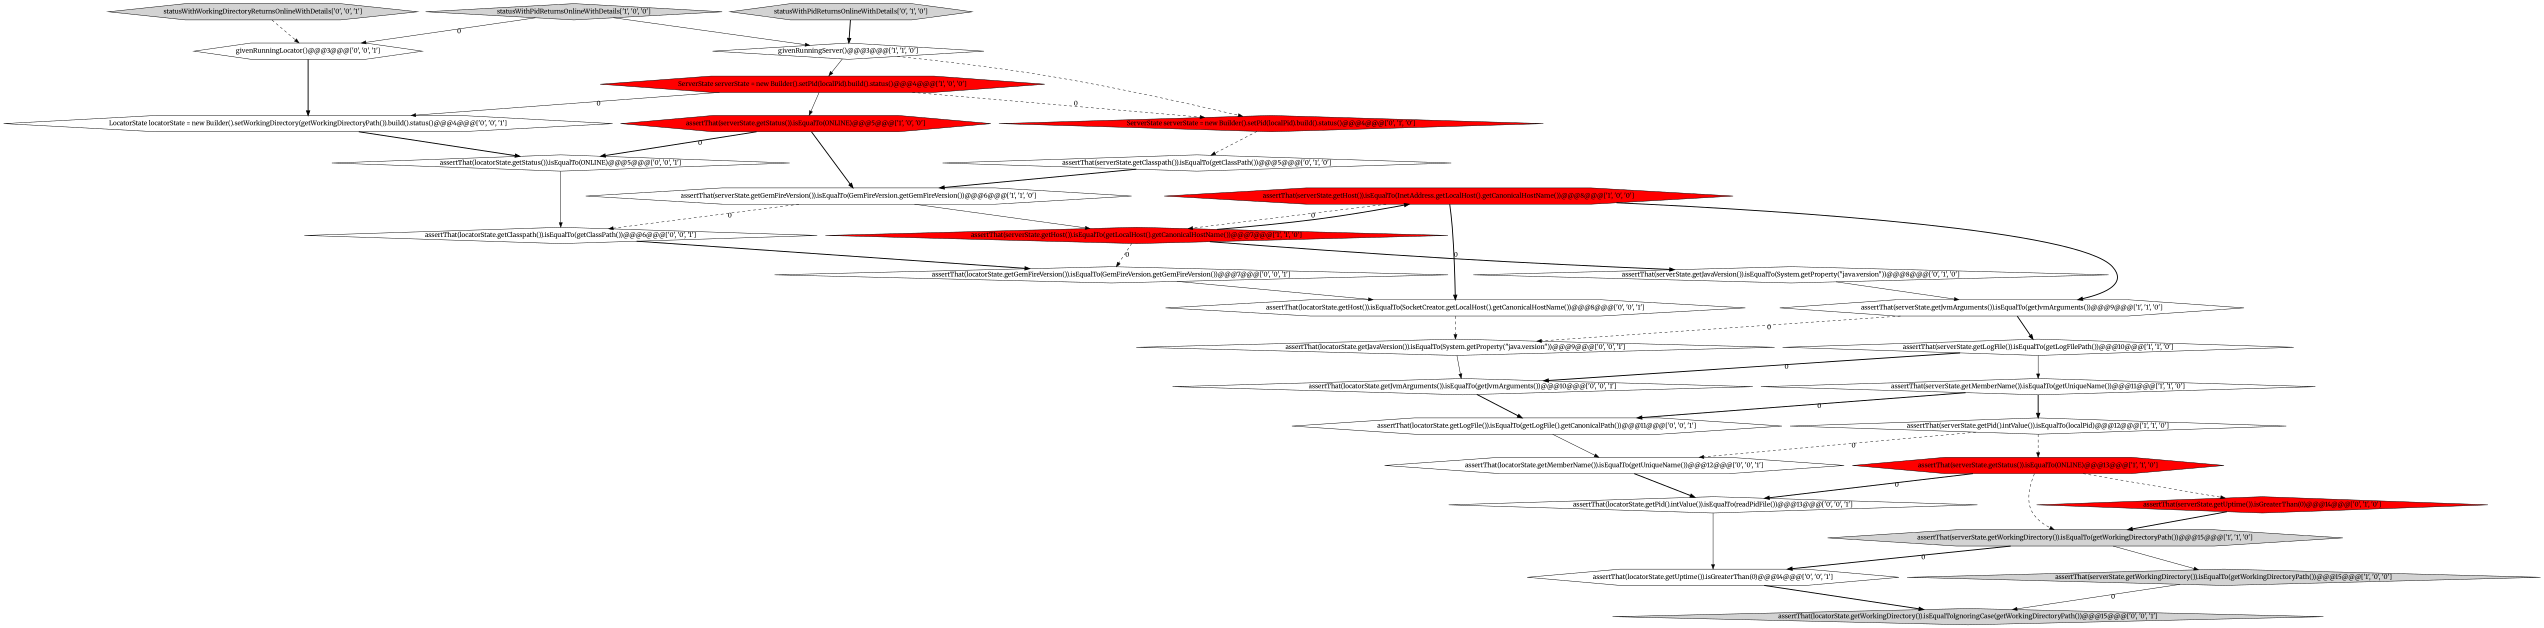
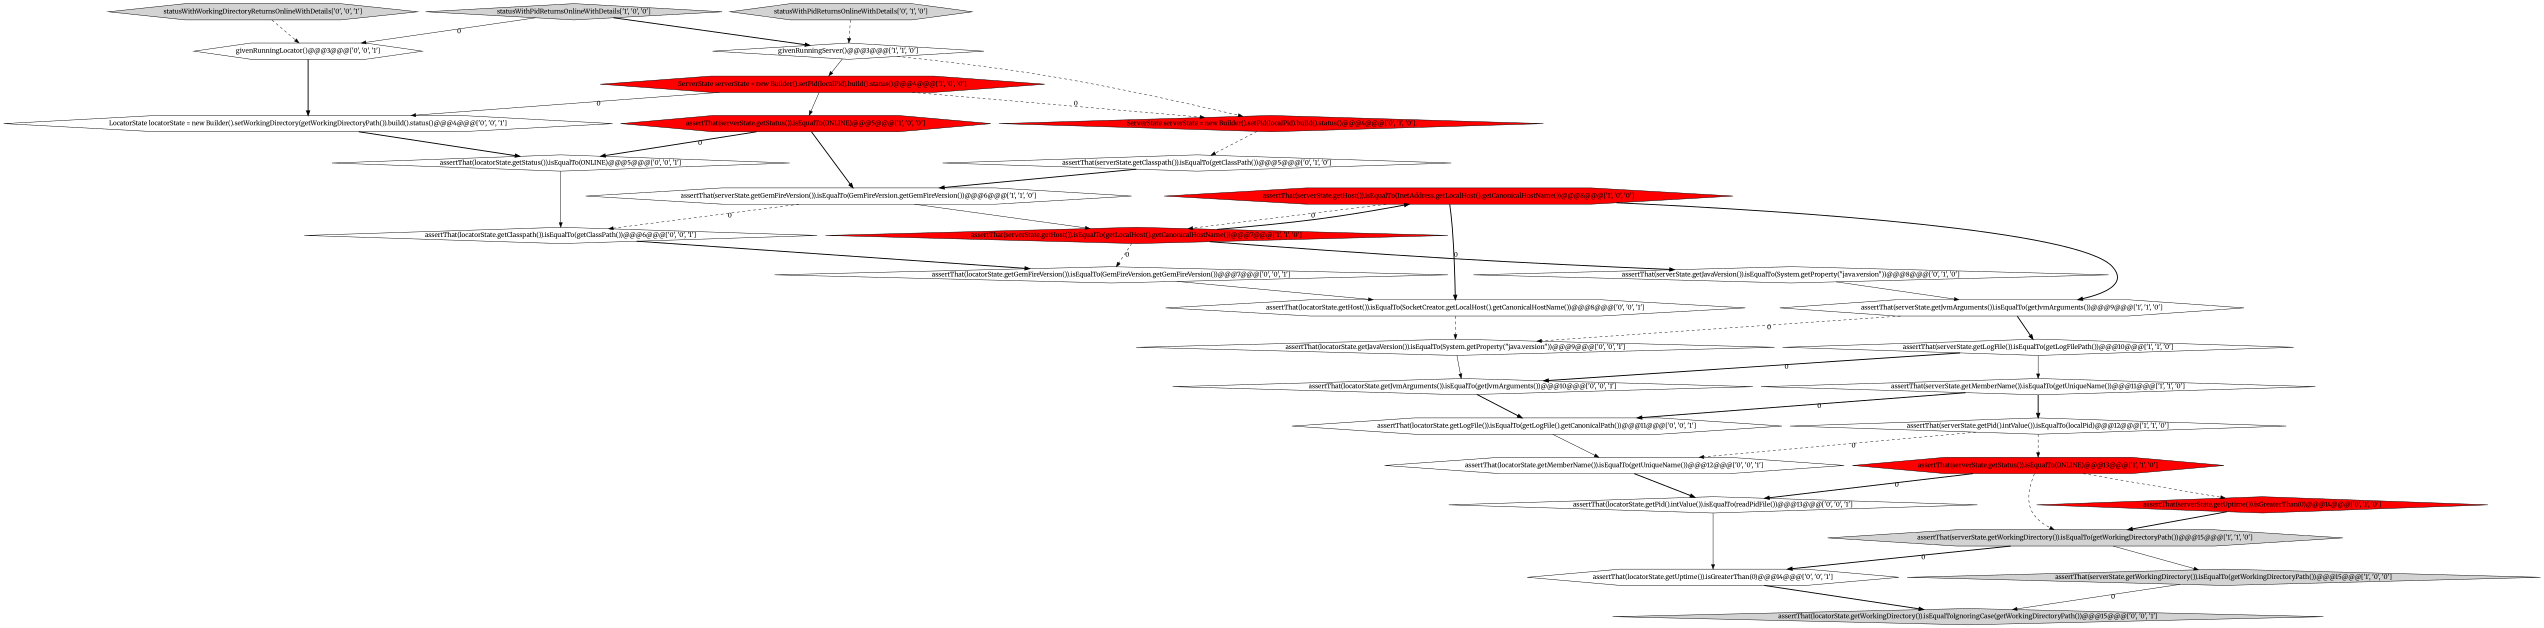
  digraph {
    fontname=Merriweather
    node [fillcolor=white fontname=Merriweather shape=diamond style=filled]
    edge [fontname=Merriweather style=bold]
    n1 [fillcolor=lightgray label="statusWithWorkingDirectoryReturnsOnlineWithDetails['0', '0', '1']" shape=hexagon]
    n2 [label="givenRunningLocator()@@@3@@@['0', '0', '1']" shape=hexagon]
    n3 [label="LocatorState locatorState = new Builder().setWorkingDirectory(getWorkingDirectoryPath()).build().status()@@@4@@@['0', '0', '1']" shape=hexagon]
    n4 [label="assertThat(locatorState.getHost()).isEqualTo(SocketCreator.getLocalHost().getCanonicalHostName())@@@8@@@['0', '0', '1']" shape=hexagon]
    n5 [label="assertThat(locatorState.getJavaVersion()).isEqualTo(System.getProperty(\"java.version\"))@@@9@@@['0', '0', '1']"]
    n6 [label="assertThat(locatorState.getJvmArguments()).isEqualTo(getJvmArguments())@@@10@@@['0', '0', '1']"]
    n7 [fillcolor=lightgray label="assertThat(serverState.getWorkingDirectory()).isEqualTo(getWorkingDirectoryPath())@@@15@@@['1', '0', '0']"]
    n8 [fillcolor=lightgray label="assertThat(locatorState.getWorkingDirectory()).isEqualToIgnoringCase(getWorkingDirectoryPath())@@@15@@@['0', '0', '1']"]
    n9 [label="assertThat(locatorState.getClasspath()).isEqualTo(getClassPath())@@@6@@@['0', '0', '1']"]
    n10 [label="assertThat(locatorState.getGemFireVersion()).isEqualTo(GemFireVersion.getGemFireVersion())@@@7@@@['0', '0', '1']"]
    n11 [label="assertThat(locatorState.getStatus()).isEqualTo(ONLINE)@@@5@@@['0', '0', '1']"]
    n12 [fillcolor=lightgray label="statusWithPidReturnsOnlineWithDetails['1', '0', '0']"]
    n13 [label="givenRunningServer()@@@3@@@['1', '1', '0']"]
    n14 [fillcolor=red label="ServerState serverState = new Builder().setPid(localPid).build().status()@@@4@@@['0', '1', '0']"]
    n15 [fillcolor=red label="ServerState serverState = new Builder().setPid(localPid).build().status()@@@4@@@['1', '0', '0']" shape=hexagon]
    n16 [label="assertThat(serverState.getClasspath()).isEqualTo(getClassPath())@@@5@@@['0', '1', '0']"]
    n17 [label="assertThat(serverState.getGemFireVersion()).isEqualTo(GemFireVersion.getGemFireVersion())@@@6@@@['1', '1', '0']" shape=hexagon]
    n18 [label="assertThat(serverState.getMemberName()).isEqualTo(getUniqueName())@@@11@@@['1', '1', '0']"]
    n19 [label="assertThat(locatorState.getLogFile()).isEqualTo(getLogFile().getCanonicalPath())@@@11@@@['0', '0', '1']" shape=hexagon]
    n20 [label="assertThat(serverState.getPid().intValue()).isEqualTo(localPid)@@@12@@@['1', '1', '0']"]
    n21 [label="assertThat(locatorState.getMemberName()).isEqualTo(getUniqueName())@@@12@@@['0', '0', '1']" shape=hexagon]
    n22 [fillcolor=red label="assertThat(serverState.getStatus()).isEqualTo(ONLINE)@@@13@@@['1', '1', '0']" shape=hexagon]
    n23 [fillcolor=red label="assertThat(serverState.getHost()).isEqualTo(InetAddress.getLocalHost().getCanonicalHostName())@@@8@@@['1', '0', '0']" shape=hexagon]
    n24 [fillcolor=red label="assertThat(serverState.getHost()).isEqualTo(getLocalHost().getCanonicalHostName())@@@7@@@['1', '1', '0']"]
    n25 [label="assertThat(serverState.getJvmArguments()).isEqualTo(getJvmArguments())@@@9@@@['1', '1', '0']" shape=hexagon]
    n26 [label="assertThat(serverState.getJavaVersion()).isEqualTo(System.getProperty(\"java.version\"))@@@8@@@['0', '1', '0']"]
    n27 [label="assertThat(serverState.getLogFile()).isEqualTo(getLogFilePath())@@@10@@@['1', '1', '0']"]
    n28 [label="assertThat(locatorState.getPid().intValue()).isEqualTo(readPidFile())@@@13@@@['0', '0', '1']"]
    n29 [label="assertThat(locatorState.getUptime()).isGreaterThan(0)@@@14@@@['0', '0', '1']" shape=hexagon]
    n30 [fillcolor=lightgray label="statusWithPidReturnsOnlineWithDetails['0', '1', '0']" shape=hexagon]
    n31 [fillcolor=red label="assertThat(serverState.getStatus()).isEqualTo(ONLINE)@@@5@@@['1', '0', '0']" shape=hexagon]
    n32 [fillcolor=red label="assertThat(serverState.getUptime()).isGreaterThan(0)@@@14@@@['0', '1', '0']"]
    n33 [fillcolor=lightgray label="assertThat(serverState.getWorkingDirectory()).isEqualTo(getWorkingDirectoryPath())@@@15@@@['1', '1', '0']" shape=hexagon]
    n1 -> n2 [style=dashed]
    n2 -> n3
    n3 -> n11
    n4 -> n5 [style=dashed]
    n5 -> n6 [style=solid]
    n6 -> n19
    n7 -> n8 [label=0 style=solid]
    n9 -> n10
    n10 -> n4 [style=solid]
    n11 -> n9 [style=solid]
    n12 -> n2 [label=0 style=solid]
-   n12 -> n13 [style=solid]
+   n12 -> n13
    n13 -> n14 [style=dashed]
    n13 -> n15 [style=solid]
    n14 -> n16 [style=dashed]
    n15 -> n3 [label=0 style=solid]
    n15 -> n14 [label=0 style=dashed]
    n15 -> n31 [style=solid]
    n16 -> n17
    n17 -> n9 [label=0 style=dashed]
    n17 -> n24 [style=solid]
    n18 -> n19 [label=0]
    n18 -> n20
    n19 -> n21 [style=solid]
    n20 -> n21 [label=0 style=dashed]
    n20 -> n22 [style=dashed]
    n21 -> n28
    n22 -> n28 [label=0]
    n22 -> n32 [style=dashed]
    n22 -> n33 [style=dashed]
    n23 -> n4 [label=0]
    n23 -> n24 [label=0 style=dashed]
    n23 -> n25
    n24 -> n10 [label=0 style=dashed]
    n24 -> n23
    n24 -> n26
    n25 -> n5 [label=0 style=dashed]
    n25 -> n27
    n26 -> n25 [style=solid]
    n27 -> n6 [label=0]
    n27 -> n18 [style=solid]
    n28 -> n29 [style=solid]
    n29 -> n8
-   n30 -> n13
+   n30 -> n13 [style=dashed]
    n31 -> n11 [label=0]
    n31 -> n17
    n32 -> n33
    n33 -> n7 [style=solid]
    n33 -> n29 [label=0]
  }
